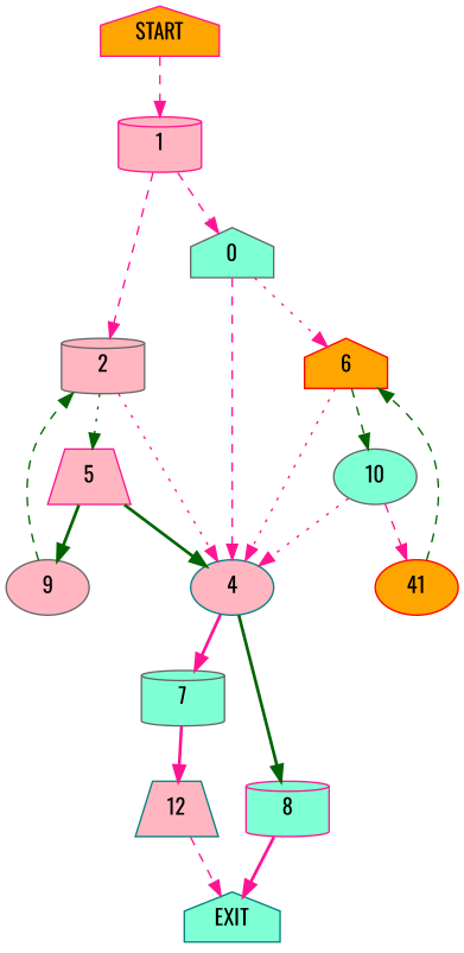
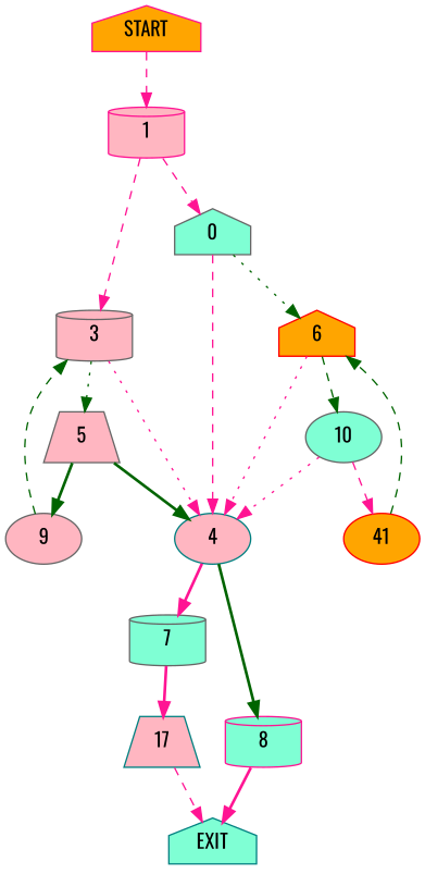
  digraph {
    fontname=Oswald
    node [color=gray40 fillcolor=lightpink fontname=Oswald shape=house style=filled]
    edge [color=deeppink fontname=Oswald style=dashed]
    n1 [color=deeppink fillcolor=orange label=START]
    1 [color=deeppink shape=cylinder]
-   2 [shape=cylinder]
+   2 [shape=cylinder label=3]
    n4 [fillcolor=aquamarine label=0]
    n5 [color=teal fillcolor=aquamarine label=EXIT]
    4 [color=teal shape=ellipse]
-   5 [color=deeppink shape=trapezium]
+   5 [shape=trapezium]
    6 [color=red fillcolor=orange]
    7 [fillcolor=aquamarine shape=cylinder]
    8 [color=deeppink fillcolor=aquamarine shape=cylinder]
    9 [shape=ellipse]
    10 [fillcolor=aquamarine shape=ellipse]
-   12 [color=teal shape=trapezium]
+   12 [color=teal shape=trapezium label=17]
    n14 [color=red fillcolor=orange label=41 shape=ellipse]
    n1 -> 1
    1 -> 2
    1 -> n4
    2 -> 4 [style=dotted]
    2 -> 5 [color=darkgreen style=dotted]
    n4 -> 4
-   n4 -> 6 [style=dotted]
+   n4 -> 6 [color=darkgreen style=dotted]
    4 -> 7 [style=bold]
    4 -> 8 [color=darkgreen style=bold]
    5 -> 4 [color=darkgreen style=bold]
    5 -> 9 [color=darkgreen style=bold]
    6 -> 4 [style=dotted]
    6 -> 10 [color=darkgreen]
    7 -> 12 [style=bold]
    8 -> n5 [style=bold]
    9 -> 2 [color=darkgreen]
    10 -> 4 [style=dotted]
    10 -> n14
    12 -> n5
    n14 -> 6 [color=darkgreen]
  }
